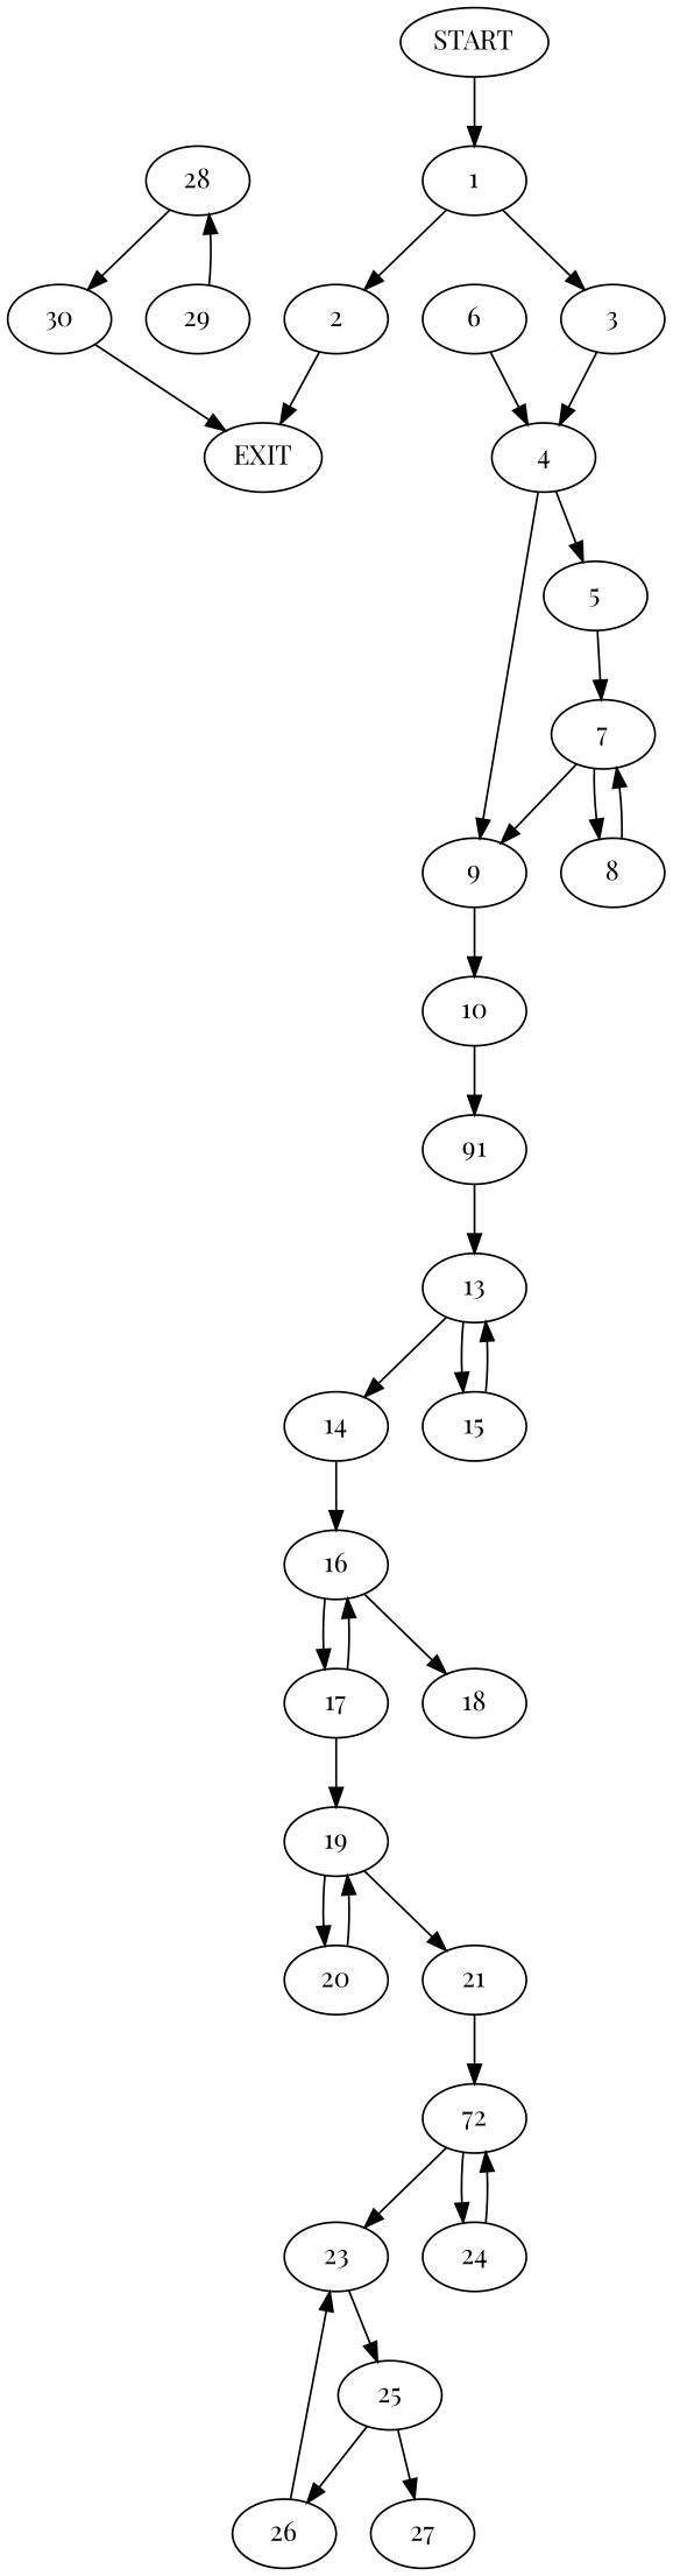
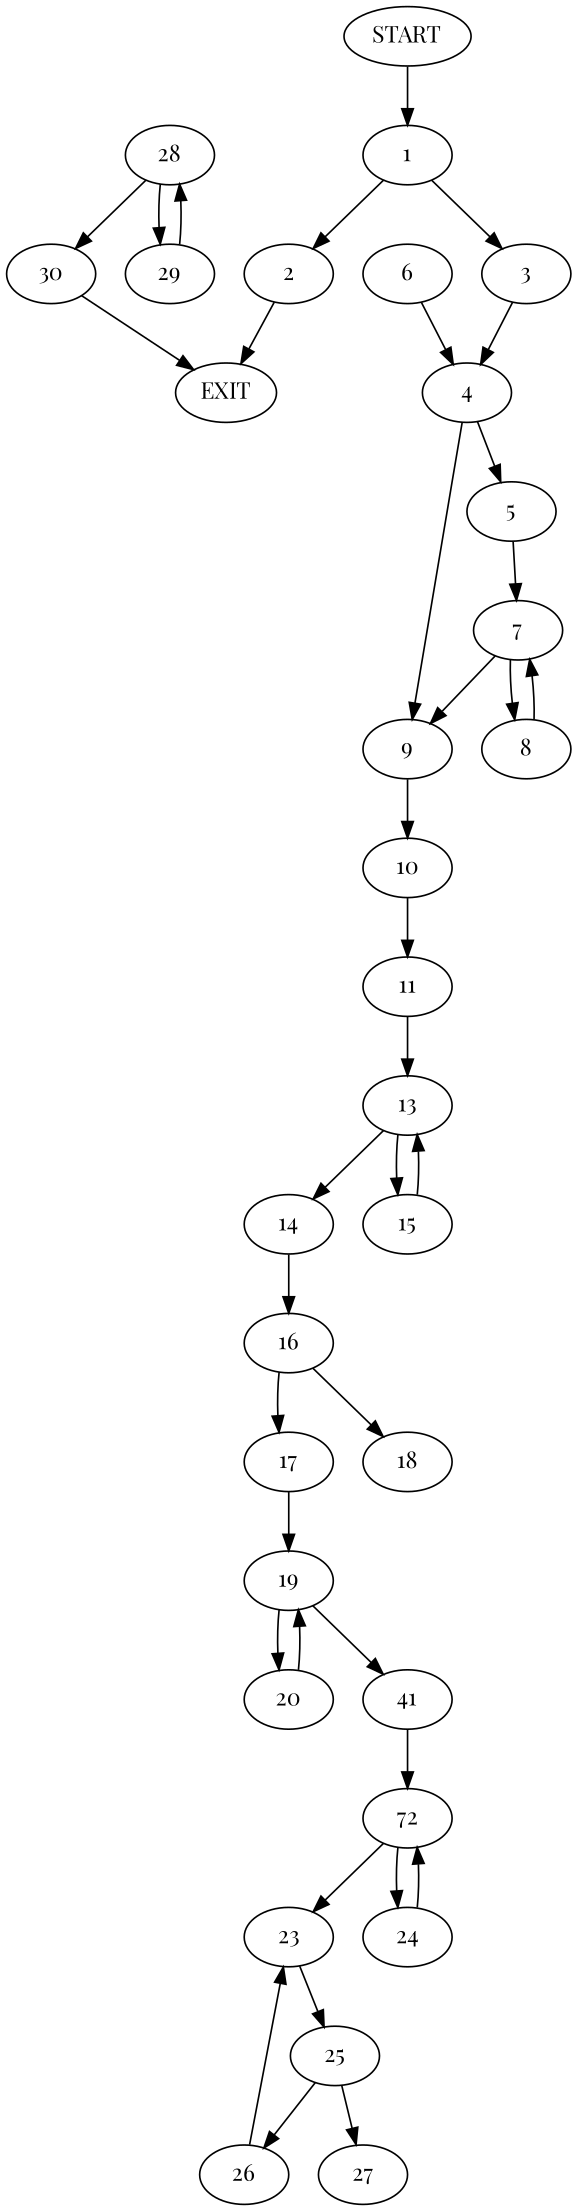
  digraph {
    fontname="Playfair Display"
    node [fontname="Playfair Display"]
    edge [fontname="Playfair Display"]
    n1 [label=START]
    1
    2
    3
    n5 [label=EXIT]
    4
    5
    9
    7
    6
    8
    10
-   11 [label=91]
+   11
    13
    14
    15
    16
    17
    18
    19
    20
-   21
+   21 [label=41]
    n23 [label=72]
    23
    24
    25
    26
    27
    28
    29
    30
    n1 -> 1
    1 -> 2
    1 -> 3
    2 -> n5
    3 -> 4
    4 -> 5
    4 -> 9
    5 -> 7
    9 -> 10
    7 -> 9
    7 -> 8
    6 -> 4
    8 -> 7
    10 -> 11
    11 -> 13
    13 -> 14
    13 -> 15
    14 -> 16
    15 -> 13
    16 -> 17
    16 -> 18
-   17 -> 16
    17 -> 19
    19 -> 20
    19 -> 21
    20 -> 19
    21 -> n23
    n23 -> 23
    n23 -> 24
    23 -> 25
    24 -> n23
    25 -> 26
    25 -> 27
    26 -> 23
+   28 -> 29
    28 -> 30
    29 -> 28
    30 -> n5
  }
